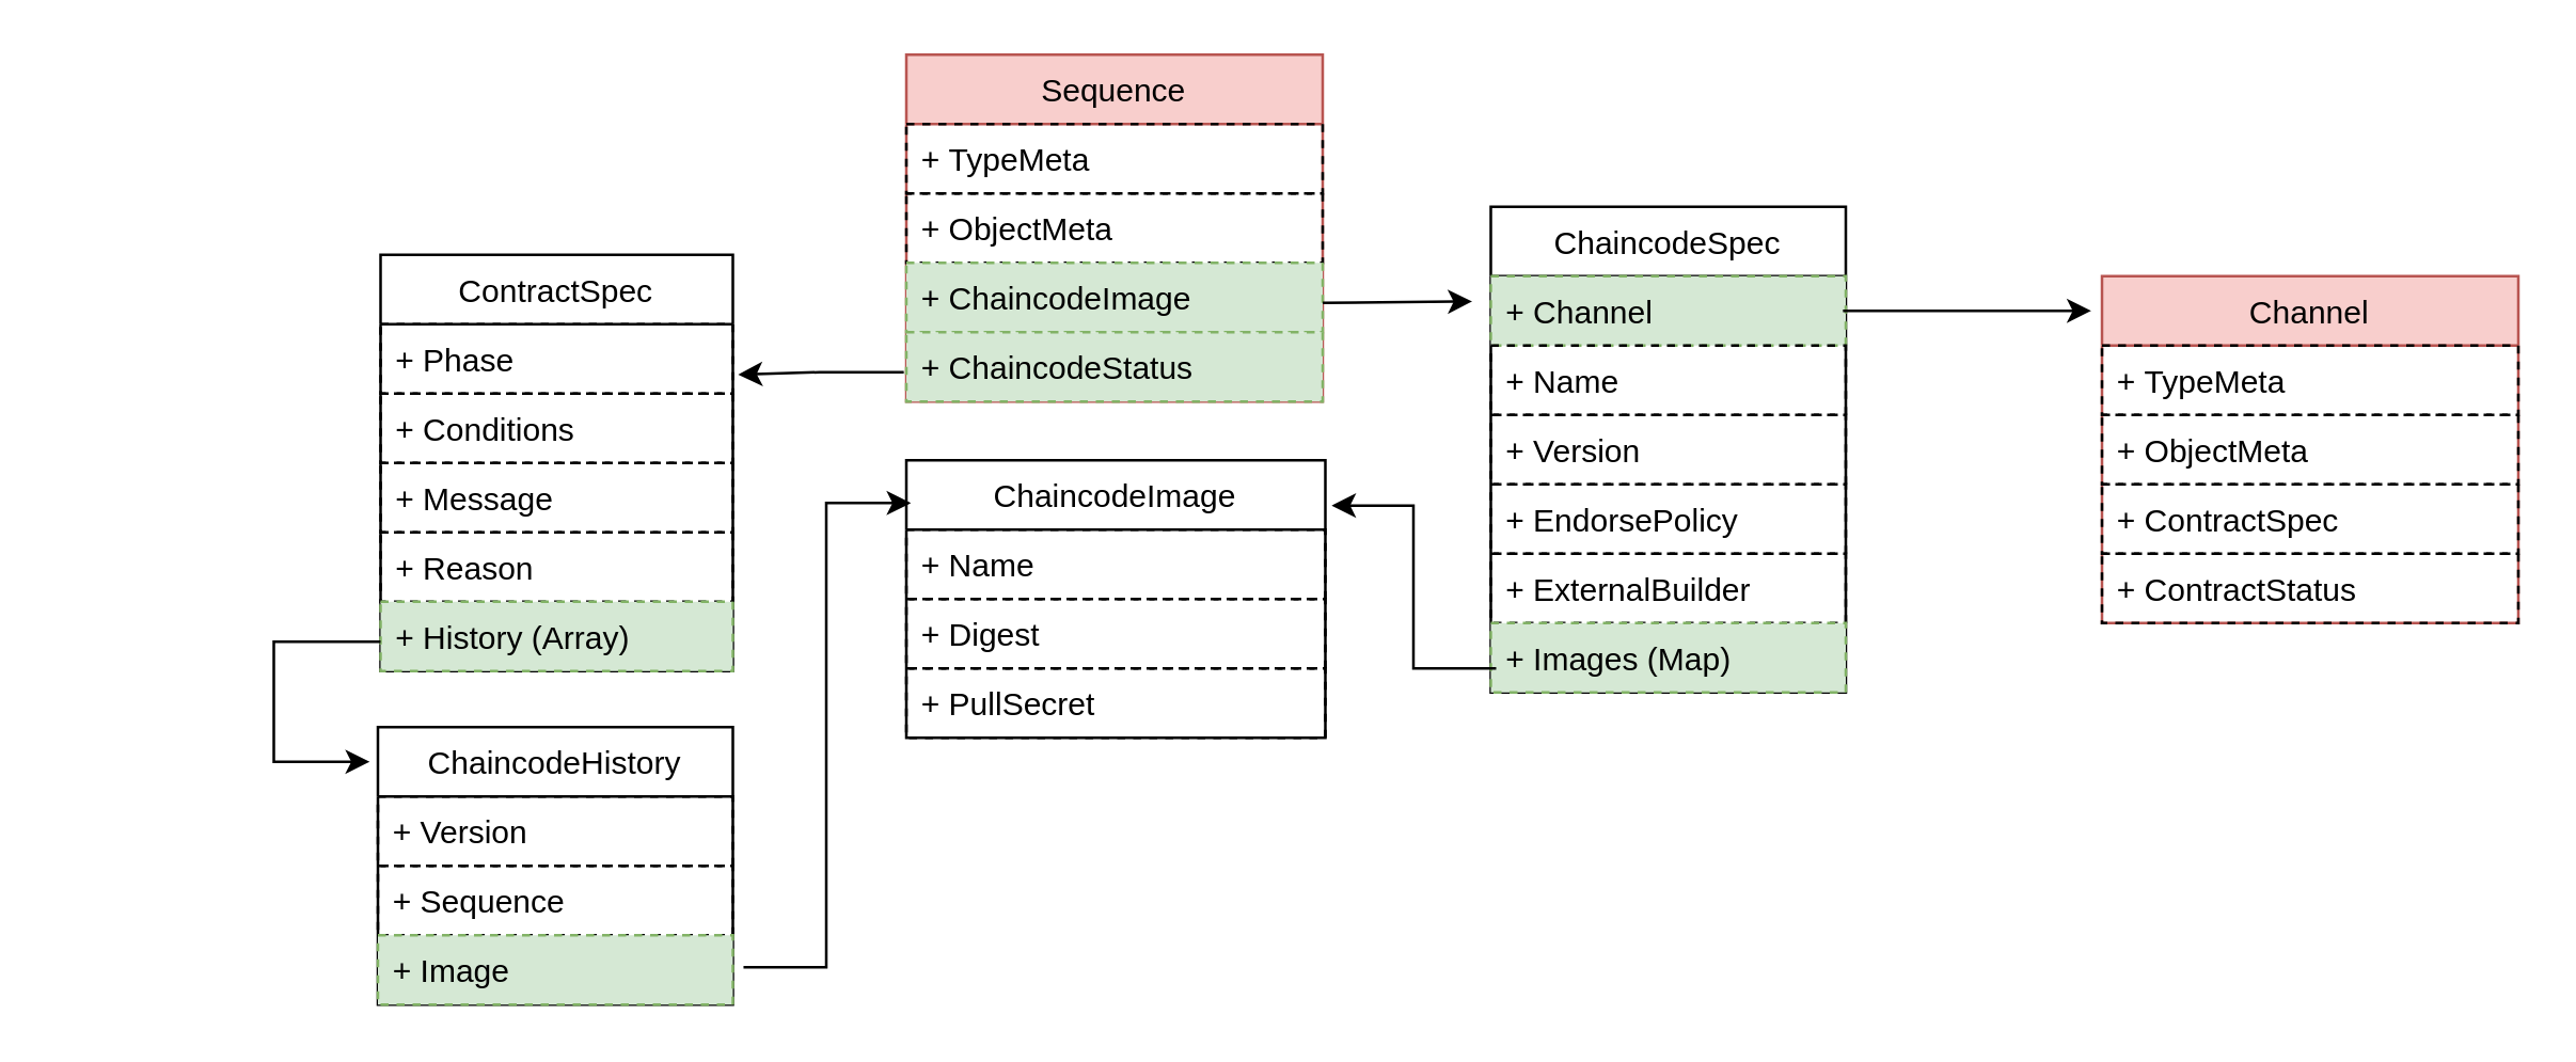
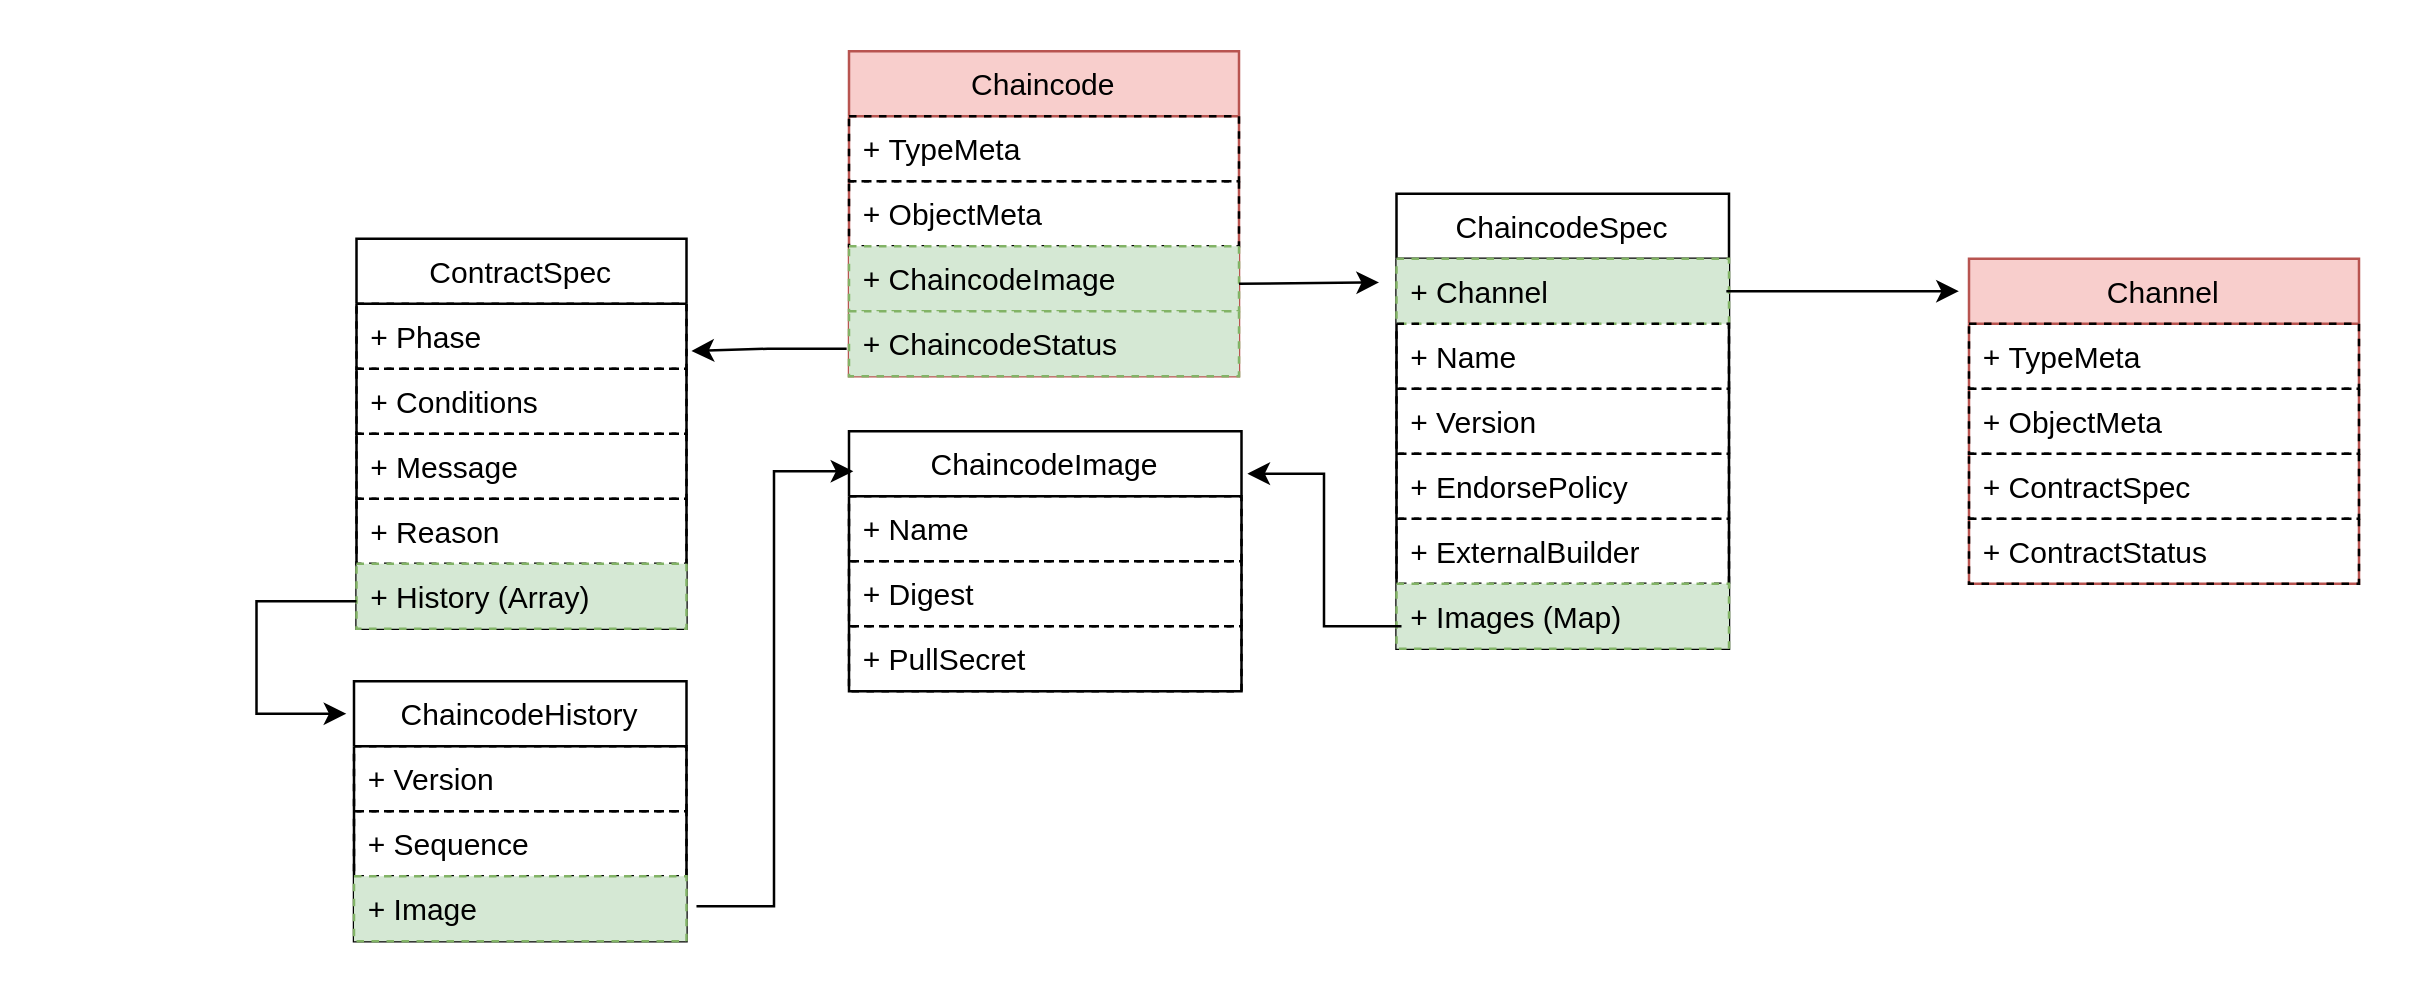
  <mxCell id="0" />
  <mxCell id="1" parent="0" />
  <mxCell id="2" value="ChaincodeSpec" style="swimlane;fontStyle=0;childLayout=stackLayout;horizontal=1;startSize=26;fillColor=none;horizontalStack=0;resizeParent=1;resizeParentMax=0;resizeLast=0;collapsible=1;marginBottom=0;rounded=0;shadow=0;comic=0;" parent="1" vertex="1"><mxGeometry x="558" y="77" width="133" height="182" as="geometry" /></mxCell>
  <mxCell id="3" value="+ Channel" style="text;strokeColor=#82b366;fillColor=#d5e8d4;align=left;verticalAlign=top;spacingLeft=4;spacingRight=4;overflow=hidden;rotatable=0;points=[[0,0.5],[1,0.5]];portConstraint=eastwest;dashed=1;rounded=0;" parent="2" vertex="1"><mxGeometry y="26" width="133" height="26" as="geometry" /></mxCell>
  <mxCell id="4" value="+ Name" style="text;strokeColor=#000000;fillColor=none;align=left;verticalAlign=top;spacingLeft=4;spacingRight=4;overflow=hidden;rotatable=0;points=[[0,0.5],[1,0.5]];portConstraint=eastwest;dashed=1;rounded=0;gradientColor=none;" parent="2" vertex="1"><mxGeometry y="52" width="133" height="26" as="geometry" /></mxCell>
  <mxCell id="5" value="+ Version" style="text;strokeColor=#000000;fillColor=none;align=left;verticalAlign=top;spacingLeft=4;spacingRight=4;overflow=hidden;rotatable=0;points=[[0,0.5],[1,0.5]];portConstraint=eastwest;dashed=1;rounded=0;gradientColor=none;" parent="2" vertex="1"><mxGeometry y="78" width="133" height="26" as="geometry" /></mxCell>
  <mxCell id="6" value="+ EndorsePolicy" style="text;strokeColor=#000000;fillColor=none;align=left;verticalAlign=top;spacingLeft=4;spacingRight=4;overflow=hidden;rotatable=0;points=[[0,0.5],[1,0.5]];portConstraint=eastwest;dashed=1;rounded=0;gradientColor=none;" parent="2" vertex="1"><mxGeometry y="104" width="133" height="26" as="geometry" /></mxCell>
  <mxCell id="7" value="+ ExternalBuilder" style="text;strokeColor=#000000;fillColor=none;align=left;verticalAlign=top;spacingLeft=4;spacingRight=4;overflow=hidden;rotatable=0;points=[[0,0.5],[1,0.5]];portConstraint=eastwest;dashed=1;rounded=0;gradientColor=none;" parent="2" vertex="1"><mxGeometry y="130" width="133" height="26" as="geometry" /></mxCell>
  <mxCell id="8" value="+ Images (Map)" style="text;strokeColor=#82b366;fillColor=#d5e8d4;align=left;verticalAlign=top;spacingLeft=4;spacingRight=4;overflow=hidden;rotatable=0;points=[[0,0.5],[1,0.5]];portConstraint=eastwest;dashed=1;rounded=0;" parent="2" vertex="1"><mxGeometry y="156" width="133" height="26" as="geometry" /></mxCell>
- <mxCell id="9" value="Sequence" style="swimlane;fontStyle=0;childLayout=stackLayout;horizontal=1;startSize=26;fillColor=#f8cecc;horizontalStack=0;resizeParent=1;resizeParentMax=0;resizeLast=0;collapsible=1;marginBottom=0;rounded=0;shadow=0;comic=0;swimlaneLine=1;glass=0;swimlaneFillColor=none;strokeColor=#b85450;" parent="1" vertex="1"><mxGeometry x="339" y="20" width="156" height="130" as="geometry"><mxRectangle x="110" y="120" width="90" height="26" as="alternateBounds" /></mxGeometry></mxCell>
+ <mxCell id="9" value="Chaincode" style="swimlane;fontStyle=0;childLayout=stackLayout;horizontal=1;startSize=26;fillColor=#f8cecc;horizontalStack=0;resizeParent=1;resizeParentMax=0;resizeLast=0;collapsible=1;marginBottom=0;rounded=0;shadow=0;comic=0;swimlaneLine=1;glass=0;swimlaneFillColor=none;strokeColor=#b85450;" parent="1" vertex="1"><mxGeometry x="339" y="20" width="156" height="130" as="geometry"><mxRectangle x="110" y="120" width="90" height="26" as="alternateBounds" /></mxGeometry></mxCell>
  <mxCell id="10" value="+ TypeMeta" style="text;strokeColor=#000000;fillColor=none;align=left;verticalAlign=top;spacingLeft=4;spacingRight=4;overflow=hidden;rotatable=0;points=[[0,0.5],[1,0.5]];portConstraint=eastwest;dashed=1;rounded=0;glass=0;" parent="9" vertex="1"><mxGeometry y="26" width="156" height="26" as="geometry" /></mxCell>
  <mxCell id="11" value="+ ObjectMeta" style="text;strokeColor=#000000;fillColor=none;align=left;verticalAlign=top;spacingLeft=4;spacingRight=4;overflow=hidden;rotatable=0;points=[[0,0.5],[1,0.5]];portConstraint=eastwest;dashed=1;rounded=0;glass=0;" parent="9" vertex="1"><mxGeometry y="52" width="156" height="26" as="geometry" /></mxCell>
  <mxCell id="12" value="+ ChaincodeImage" style="text;strokeColor=#82b366;fillColor=#d5e8d4;align=left;verticalAlign=top;spacingLeft=4;spacingRight=4;overflow=hidden;rotatable=0;points=[[0,0.5],[1,0.5]];portConstraint=eastwest;rounded=0;dashed=1;glass=0;" parent="9" vertex="1"><mxGeometry y="78" width="156" height="26" as="geometry" /></mxCell>
  <mxCell id="13" value="+ ChaincodeStatus" style="text;strokeColor=#82b366;fillColor=#d5e8d4;align=left;verticalAlign=top;spacingLeft=4;spacingRight=4;overflow=hidden;rotatable=0;points=[[0,0.5],[1,0.5]];portConstraint=eastwest;rounded=0;dashed=1;glass=0;" parent="9" vertex="1"><mxGeometry y="104" width="156" height="26" as="geometry" /></mxCell>
  <mxCell id="14" value="ContractSpec" style="swimlane;fontStyle=0;childLayout=stackLayout;horizontal=1;startSize=26;fillColor=none;horizontalStack=0;resizeParent=1;resizeParentMax=0;resizeLast=0;collapsible=1;marginBottom=0;rounded=0;shadow=0;comic=0;swimlaneLine=1;glass=0;swimlaneFillColor=none;" parent="1" vertex="1"><mxGeometry x="142" y="95" width="132" height="156" as="geometry"><mxRectangle x="110" y="120" width="90" height="26" as="alternateBounds" /></mxGeometry></mxCell>
  <mxCell id="15" value="+ Phase" style="text;strokeColor=#000000;fillColor=none;align=left;verticalAlign=top;spacingLeft=4;spacingRight=4;overflow=hidden;rotatable=0;points=[[0,0.5],[1,0.5]];portConstraint=eastwest;dashed=1;rounded=0;glass=0;" parent="14" vertex="1"><mxGeometry y="26" width="132" height="26" as="geometry" /></mxCell>
  <mxCell id="16" value="+ Conditions" style="text;strokeColor=#000000;fillColor=none;align=left;verticalAlign=top;spacingLeft=4;spacingRight=4;overflow=hidden;rotatable=0;points=[[0,0.5],[1,0.5]];portConstraint=eastwest;dashed=1;rounded=0;glass=0;" vertex="1" parent="14"><mxGeometry y="52" width="132" height="26" as="geometry" /></mxCell>
  <mxCell id="17" value="+ Message" style="text;strokeColor=#000000;fillColor=none;align=left;verticalAlign=top;spacingLeft=4;spacingRight=4;overflow=hidden;rotatable=0;points=[[0,0.5],[1,0.5]];portConstraint=eastwest;dashed=1;rounded=0;glass=0;" vertex="1" parent="14"><mxGeometry y="78" width="132" height="26" as="geometry" /></mxCell>
  <mxCell id="18" value="+ Reason" style="text;strokeColor=#000000;fillColor=none;align=left;verticalAlign=top;spacingLeft=4;spacingRight=4;overflow=hidden;rotatable=0;points=[[0,0.5],[1,0.5]];portConstraint=eastwest;dashed=1;rounded=0;glass=0;" vertex="1" parent="14"><mxGeometry y="104" width="132" height="26" as="geometry" /></mxCell>
  <mxCell id="19" value="+ History (Array)" style="text;strokeColor=#82b366;fillColor=#d5e8d4;align=left;verticalAlign=top;spacingLeft=4;spacingRight=4;overflow=hidden;rotatable=0;points=[[0,0.5],[1,0.5]];portConstraint=eastwest;dashed=1;rounded=0;glass=0;" vertex="1" parent="14"><mxGeometry y="130" width="132" height="26" as="geometry" /></mxCell>
  <mxCell id="20" value="" style="endArrow=classic;html=1;rounded=0;entryX=-0.015;entryY=0.173;entryDx=0;entryDy=0;entryPerimeter=0;edgeStyle=orthogonalEdgeStyle;exitX=1;exitY=0.577;exitDx=0;exitDy=0;exitPerimeter=0;" parent="1" source="12" edge="1"><mxGeometry width="50" height="50" relative="1" as="geometry"><mxPoint x="617" y="153" as="sourcePoint" /><mxPoint x="551.005" y="112.486" as="targetPoint" /></mxGeometry></mxCell>
  <mxCell id="21" value="" style="endArrow=classic;html=1;rounded=0;exitX=-0.006;exitY=0.577;exitDx=0;exitDy=0;exitPerimeter=0;entryX=1.015;entryY=0.288;entryDx=0;entryDy=0;entryPerimeter=0;edgeStyle=orthogonalEdgeStyle;" parent="1" source="13" target="14" edge="1"><mxGeometry width="50" height="50" relative="1" as="geometry"><mxPoint x="253" y="276" as="sourcePoint" /><mxPoint x="303" y="226" as="targetPoint" /></mxGeometry></mxCell>
  <mxCell id="22" value="Channel" style="swimlane;fontStyle=0;childLayout=stackLayout;horizontal=1;startSize=26;fillColor=#f8cecc;horizontalStack=0;resizeParent=1;resizeParentMax=0;resizeLast=0;collapsible=1;marginBottom=0;rounded=0;shadow=0;comic=0;swimlaneLine=1;glass=0;swimlaneFillColor=none;strokeColor=#b85450;" parent="1" vertex="1"><mxGeometry x="787" y="103" width="156" height="130" as="geometry"><mxRectangle x="110" y="120" width="90" height="26" as="alternateBounds" /></mxGeometry></mxCell>
  <mxCell id="23" value="+ TypeMeta" style="text;strokeColor=#000000;fillColor=none;align=left;verticalAlign=top;spacingLeft=4;spacingRight=4;overflow=hidden;rotatable=0;points=[[0,0.5],[1,0.5]];portConstraint=eastwest;dashed=1;rounded=0;glass=0;" parent="22" vertex="1"><mxGeometry y="26" width="156" height="26" as="geometry" /></mxCell>
  <mxCell id="24" value="+ ObjectMeta" style="text;strokeColor=#000000;fillColor=none;align=left;verticalAlign=top;spacingLeft=4;spacingRight=4;overflow=hidden;rotatable=0;points=[[0,0.5],[1,0.5]];portConstraint=eastwest;dashed=1;rounded=0;glass=0;" parent="22" vertex="1"><mxGeometry y="52" width="156" height="26" as="geometry" /></mxCell>
  <mxCell id="25" value="+ ContractSpec" style="text;strokeColor=#000000;fillColor=none;align=left;verticalAlign=top;spacingLeft=4;spacingRight=4;overflow=hidden;rotatable=0;points=[[0,0.5],[1,0.5]];portConstraint=eastwest;rounded=0;dashed=1;glass=0;" parent="22" vertex="1"><mxGeometry y="78" width="156" height="26" as="geometry" /></mxCell>
  <mxCell id="26" value="+ ContractStatus" style="text;strokeColor=#000000;fillColor=none;align=left;verticalAlign=top;spacingLeft=4;spacingRight=4;overflow=hidden;rotatable=0;points=[[0,0.5],[1,0.5]];portConstraint=eastwest;rounded=0;dashed=1;glass=0;" parent="22" vertex="1"><mxGeometry y="104" width="156" height="26" as="geometry" /></mxCell>
  <mxCell id="27" value="" style="endArrow=classic;html=1;rounded=0;exitX=0.992;exitY=0.5;exitDx=0;exitDy=0;exitPerimeter=0;entryX=-0.026;entryY=0.1;entryDx=0;entryDy=0;entryPerimeter=0;edgeStyle=orthogonalEdgeStyle;" parent="1" source="3" target="22" edge="1"><mxGeometry width="50" height="50" relative="1" as="geometry"><mxPoint x="857.01" y="223" as="sourcePoint" /><mxPoint x="907.01" y="173" as="targetPoint" /></mxGeometry></mxCell>
  <mxCell id="28" value="ChaincodeImage" style="swimlane;fontStyle=0;childLayout=stackLayout;horizontal=1;startSize=26;fillColor=none;horizontalStack=0;resizeParent=1;resizeParentMax=0;resizeLast=0;collapsible=1;marginBottom=0;rounded=0;shadow=0;comic=0;" vertex="1" parent="1"><mxGeometry x="339" y="172" width="157" height="104" as="geometry" /></mxCell>
  <mxCell id="29" value="+ Name" style="text;strokeColor=#000000;fillColor=none;align=left;verticalAlign=top;spacingLeft=4;spacingRight=4;overflow=hidden;rotatable=0;points=[[0,0.5],[1,0.5]];portConstraint=eastwest;dashed=1;rounded=0;gradientColor=none;" vertex="1" parent="28"><mxGeometry y="26" width="157" height="26" as="geometry" /></mxCell>
  <mxCell id="30" value="+ Digest" style="text;strokeColor=#000000;fillColor=none;align=left;verticalAlign=top;spacingLeft=4;spacingRight=4;overflow=hidden;rotatable=0;points=[[0,0.5],[1,0.5]];portConstraint=eastwest;dashed=1;rounded=0;gradientColor=none;" vertex="1" parent="28"><mxGeometry y="52" width="157" height="26" as="geometry" /></mxCell>
  <mxCell id="31" value="+ PullSecret" style="text;strokeColor=#000000;fillColor=none;align=left;verticalAlign=top;spacingLeft=4;spacingRight=4;overflow=hidden;rotatable=0;points=[[0,0.5],[1,0.5]];portConstraint=eastwest;dashed=1;rounded=0;gradientColor=none;" vertex="1" parent="28"><mxGeometry y="78" width="157" height="26" as="geometry" /></mxCell>
  <mxCell id="32" value="ChaincodeHistory" style="swimlane;fontStyle=0;childLayout=stackLayout;horizontal=1;startSize=26;fillColor=none;horizontalStack=0;resizeParent=1;resizeParentMax=0;resizeLast=0;collapsible=1;marginBottom=0;rounded=0;shadow=0;comic=0;" vertex="1" parent="1"><mxGeometry x="141" y="272" width="133" height="104" as="geometry" /></mxCell>
  <mxCell id="33" value="+ Version" style="text;strokeColor=#000000;fillColor=none;align=left;verticalAlign=top;spacingLeft=4;spacingRight=4;overflow=hidden;rotatable=0;points=[[0,0.5],[1,0.5]];portConstraint=eastwest;dashed=1;rounded=0;gradientColor=none;" vertex="1" parent="32"><mxGeometry y="26" width="133" height="26" as="geometry" /></mxCell>
  <mxCell id="34" value="+ Sequence" style="text;strokeColor=#000000;fillColor=none;align=left;verticalAlign=top;spacingLeft=4;spacingRight=4;overflow=hidden;rotatable=0;points=[[0,0.5],[1,0.5]];portConstraint=eastwest;dashed=1;rounded=0;gradientColor=none;" vertex="1" parent="32"><mxGeometry y="52" width="133" height="26" as="geometry" /></mxCell>
  <mxCell id="35" value="+ Image" style="text;strokeColor=#82b366;fillColor=#d5e8d4;align=left;verticalAlign=top;spacingLeft=4;spacingRight=4;overflow=hidden;rotatable=0;points=[[0,0.5],[1,0.5]];portConstraint=eastwest;dashed=1;rounded=0;" vertex="1" parent="32"><mxGeometry y="78" width="133" height="26" as="geometry" /></mxCell>
  <mxCell id="36" value="" style="endArrow=classic;html=1;rounded=0;entryX=-0.023;entryY=0.125;entryDx=0;entryDy=0;entryPerimeter=0;exitX=0;exitY=0.577;exitDx=0;exitDy=0;exitPerimeter=0;edgeStyle=elbowEdgeStyle;" edge="1" parent="1" source="19" target="32"><mxGeometry width="50" height="50" relative="1" as="geometry"><mxPoint x="89" y="104" as="sourcePoint" /><mxPoint x="71" y="105" as="targetPoint" /><Array as="points"><mxPoint x="102" y="269" /><mxPoint x="20" y="311" /><mxPoint x="91" y="259" /></Array></mxGeometry></mxCell>
  <mxCell id="37" value="" style="endArrow=classic;html=1;rounded=0;exitX=0.015;exitY=0.654;exitDx=0;exitDy=0;exitPerimeter=0;entryX=1.015;entryY=0.163;entryDx=0;entryDy=0;entryPerimeter=0;edgeStyle=elbowEdgeStyle;" edge="1" parent="1" source="8" target="28"><mxGeometry width="50" height="50" relative="1" as="geometry"><mxPoint x="772" y="274" as="sourcePoint" /><mxPoint x="822" y="224" as="targetPoint" /><Array as="points"><mxPoint x="529" y="251" /></Array></mxGeometry></mxCell>
  <mxCell id="38" value="" style="endArrow=classic;html=1;rounded=0;exitX=1.03;exitY=0.462;exitDx=0;exitDy=0;exitPerimeter=0;entryX=0.011;entryY=0.154;entryDx=0;entryDy=0;entryPerimeter=0;edgeStyle=elbowEdgeStyle;" edge="1" parent="1" source="35" target="28"><mxGeometry width="50" height="50" relative="1" as="geometry"><mxPoint x="381" y="422" as="sourcePoint" /><mxPoint x="431" y="372" as="targetPoint" /></mxGeometry></mxCell>
